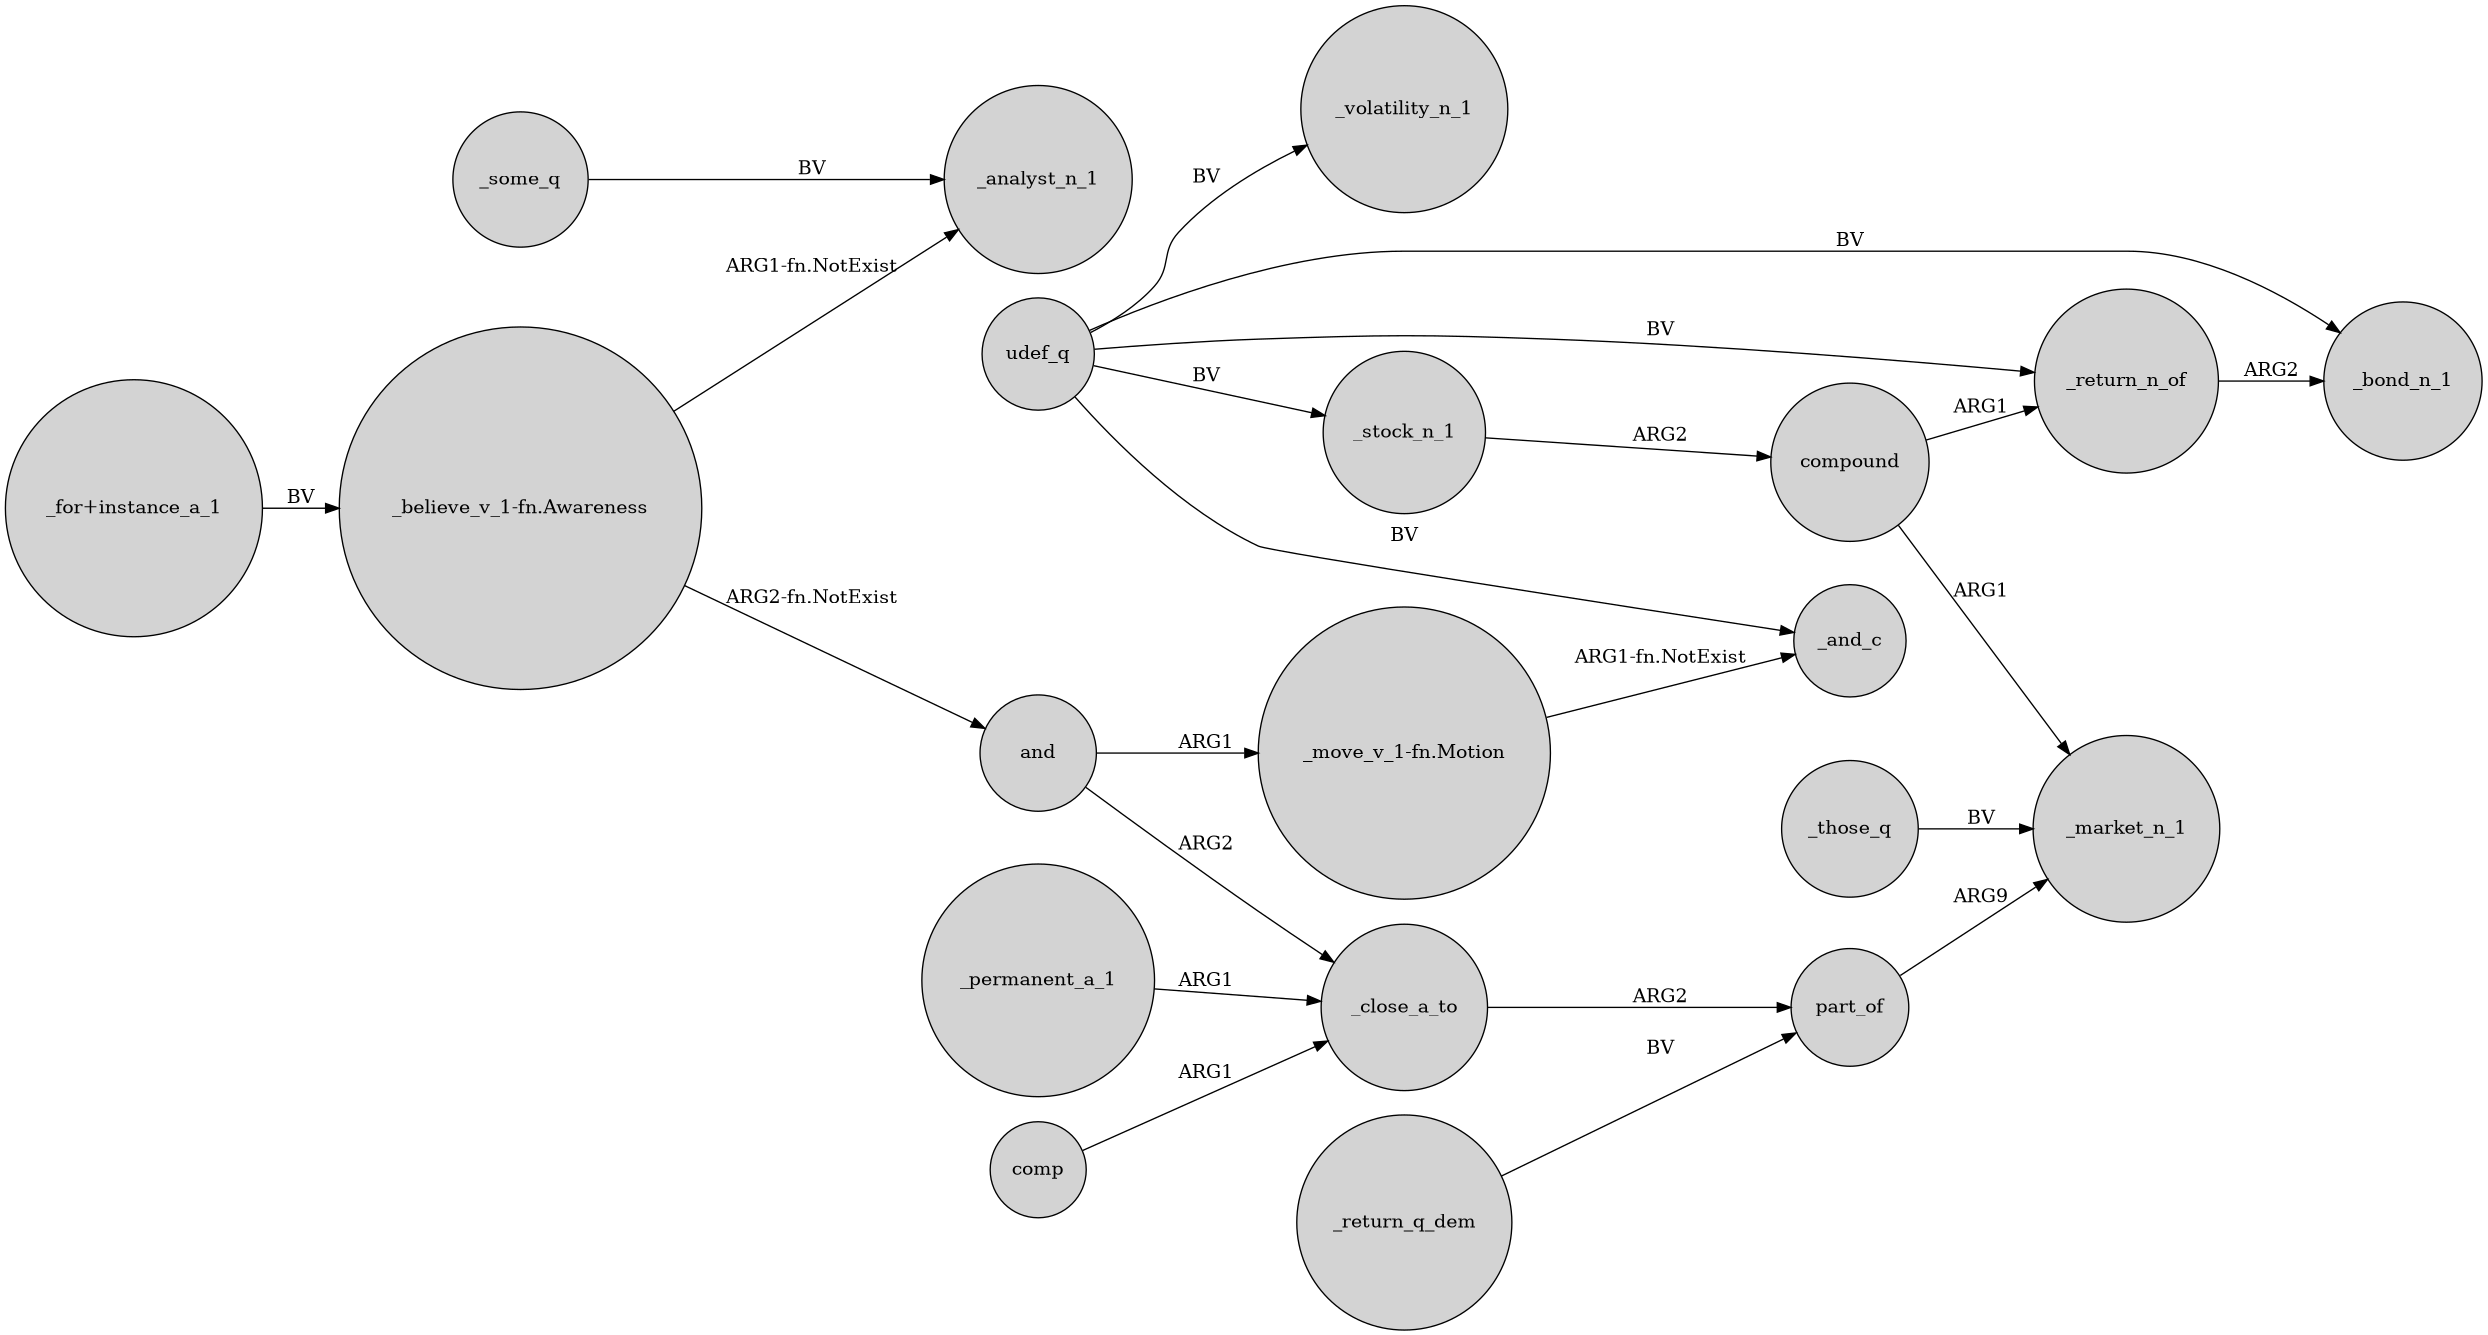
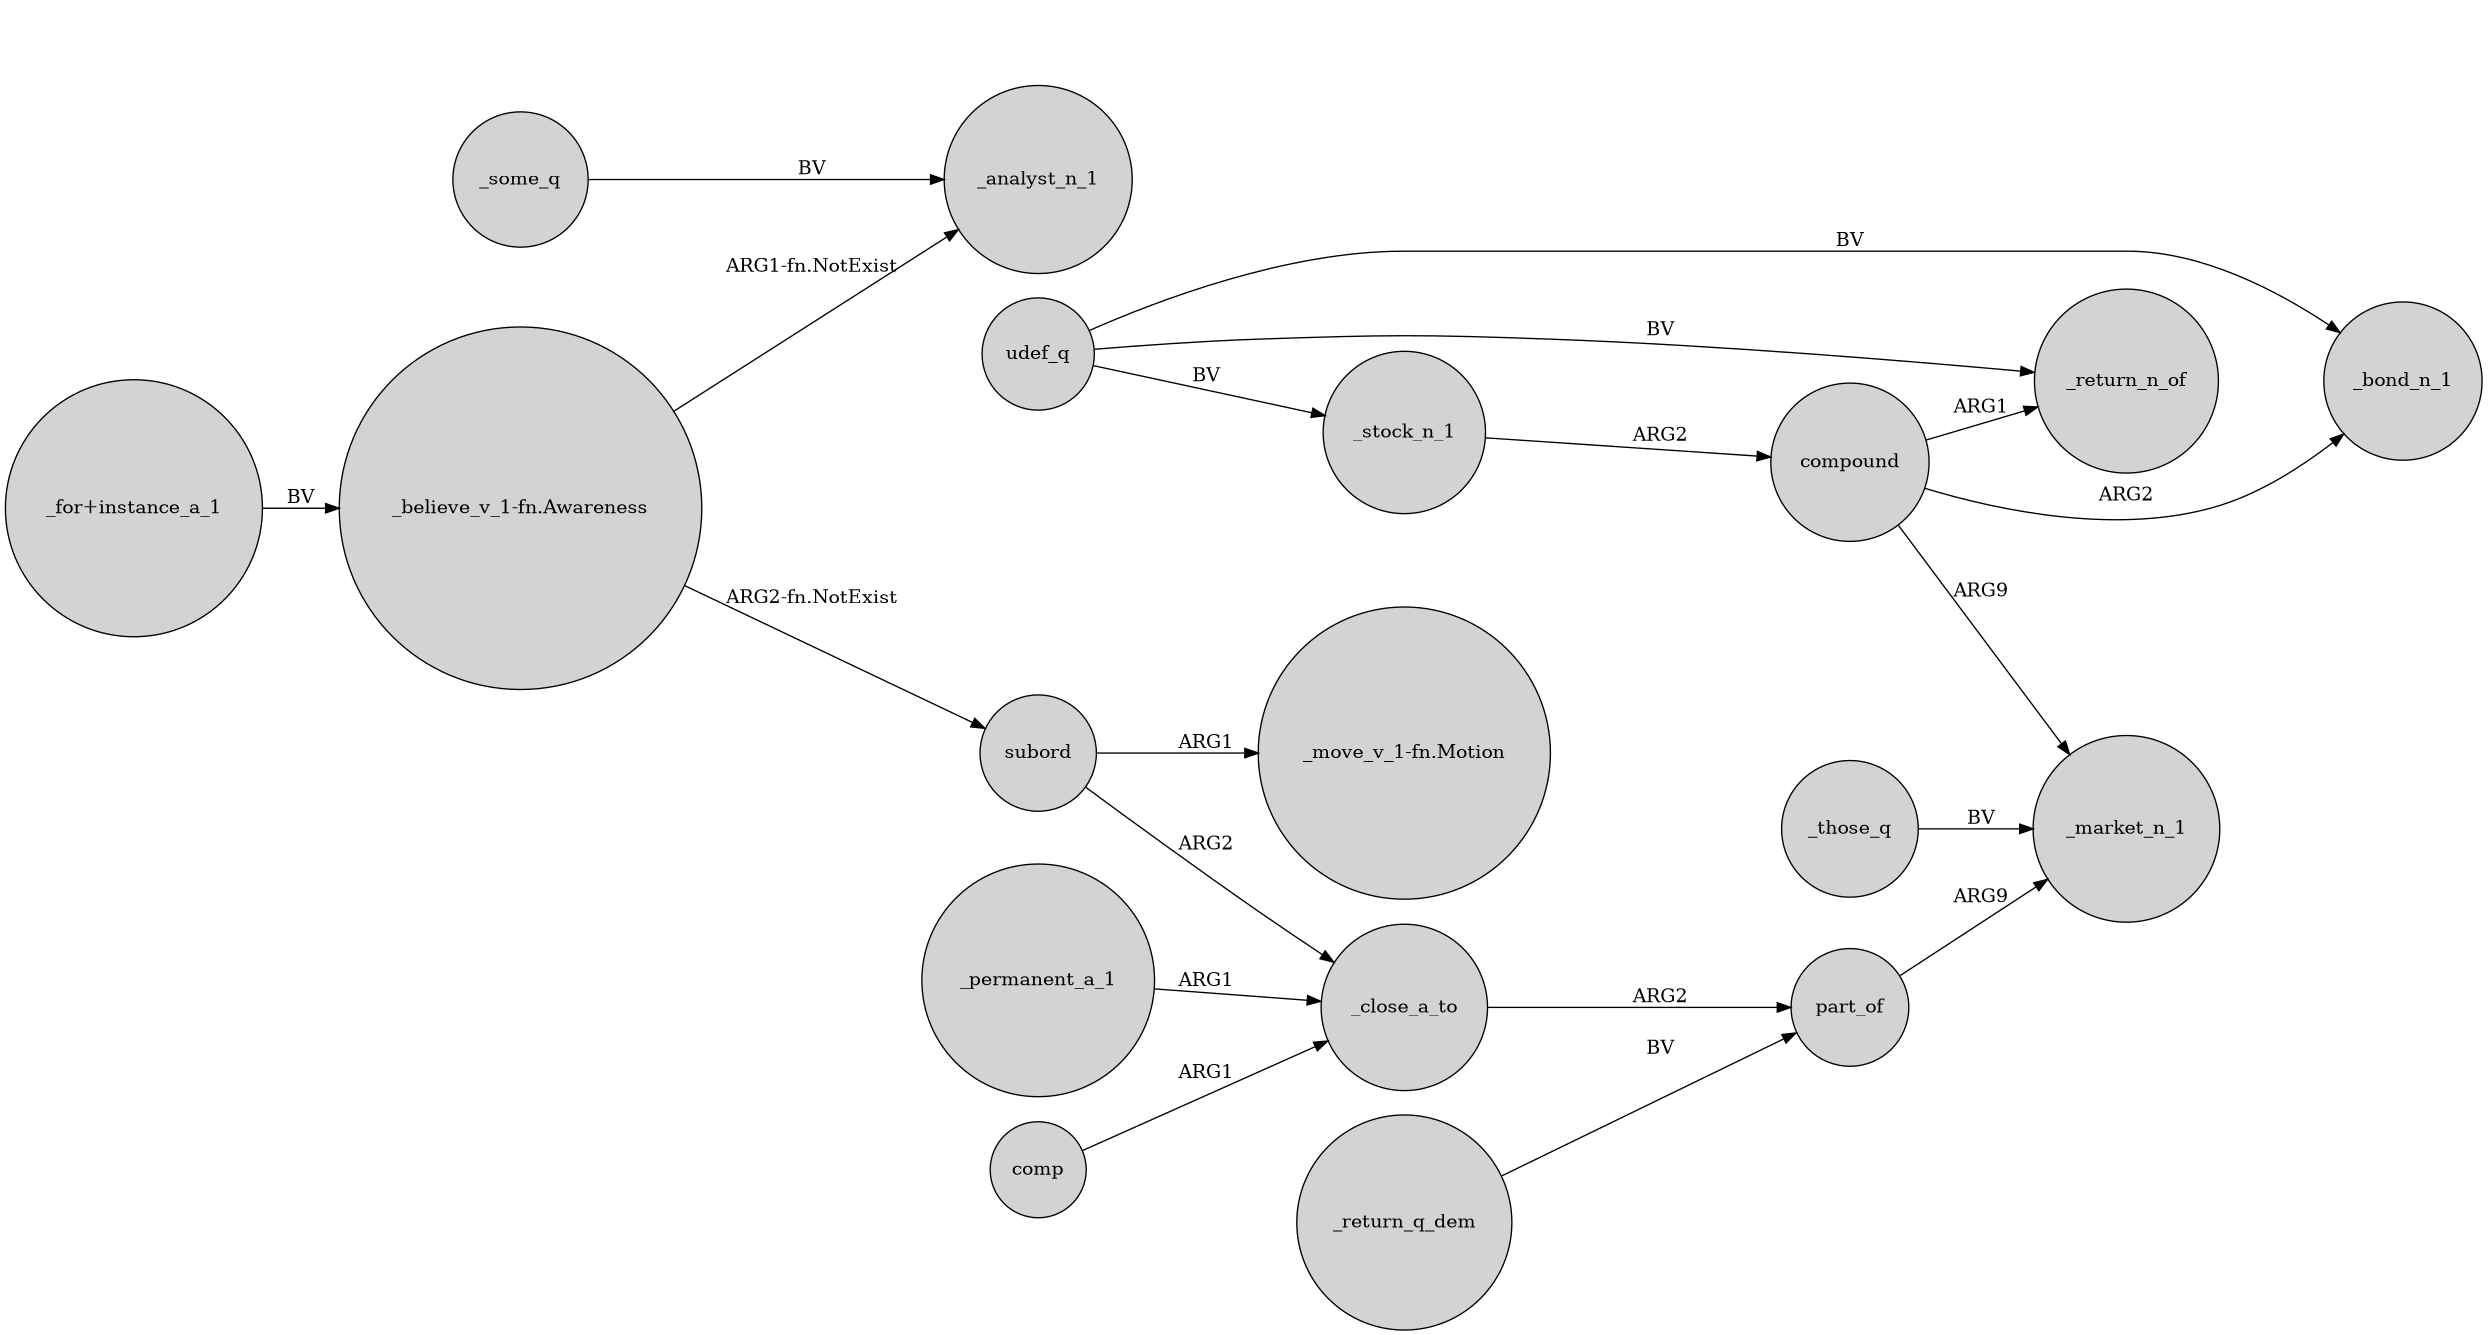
  digraph {
    rankdir=LR
    node [shape=circle style=filled]
    "_move_v_1-fn.Motion"
-   _and_c
    part_of
    _market_n_1
    comp
    _close_a_to
    udef_q
-   _volatility_n_1
    _return_n_of
    _stock_n_1
    _bond_n_1
    compound
    _permanent_a_1
-   subord [label=and]
+   subord
    "_believe_v_1-fn.Awareness"
    _analyst_n_1
    n17 [label=_return_q_dem]
    _some_q
    "_for+instance_a_1"
    n20 [label=_those_q]
-   "_move_v_1-fn.Motion" -> _and_c [label="ARG1-fn.NotExist"]
    part_of -> _market_n_1 [label=ARG9]
    comp -> _close_a_to [label=ARG1]
    _close_a_to -> part_of [label=ARG2]
-   udef_q -> _and_c [label=BV]
-   udef_q -> _volatility_n_1 [label=BV]
    udef_q -> _return_n_of [label=BV]
    udef_q -> _stock_n_1 [label=BV]
    udef_q -> _bond_n_1 [label=BV]
    _stock_n_1 -> compound [label=ARG2]
-   compound -> _market_n_1 [label=ARG1]
+   compound -> _market_n_1 [label=ARG9]
    compound -> _return_n_of [label=ARG1]
-   _return_n_of -> _bond_n_1 [label=ARG2]
+   compound -> _bond_n_1 [label=ARG2]
    _permanent_a_1 -> _close_a_to [label=ARG1]
    subord -> "_move_v_1-fn.Motion" [label=ARG1]
    subord -> _close_a_to [label=ARG2]
    "_believe_v_1-fn.Awareness" -> subord [label="ARG2-fn.NotExist"]
    "_believe_v_1-fn.Awareness" -> _analyst_n_1 [label="ARG1-fn.NotExist"]
    n17 -> part_of [label=BV]
    _some_q -> _analyst_n_1 [label=BV]
    "_for+instance_a_1" -> "_believe_v_1-fn.Awareness" [label=BV]
    n20 -> _market_n_1 [label=BV]
  }
